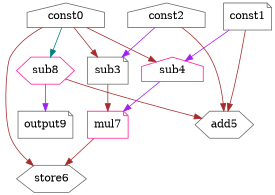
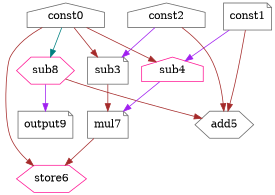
  digraph {
    node [color=gray40 opcode=const shape=note]
    edge [color=brown operand=0]
    const0 [shape=house]
    sub3 [opcode=sub]
-   store6 [opcode=store shape=hexagon]
+   store6 [color=deeppink opcode=store shape=hexagon]
    sub8 [color=deeppink opcode=sub shape=hexagon]
    sub4 [color=deeppink opcode=sub shape=house]
-   mul7 [color=deeppink opcode=mul]
+   mul7 [opcode=mul]
    add5 [opcode=add shape=hexagon]
    output9 [opcode=output]
    const1
    const2 [shape=house]
    const0 -> sub3
    const0 -> store6 [operand=1]
    const0 -> sub8 [color=teal]
    const0 -> sub4 [operand=1]
    sub3 -> mul7
    sub8 -> add5 [operand=1]
    sub8 -> output9 [color=purple]
    sub4 -> mul7 [color=purple operand=1]
    mul7 -> store6
    const1 -> sub4 [color=purple]
    const1 -> add5
    const2 -> sub3 [color=purple operand=1]
    const2 -> add5 [operand=1]
  }
